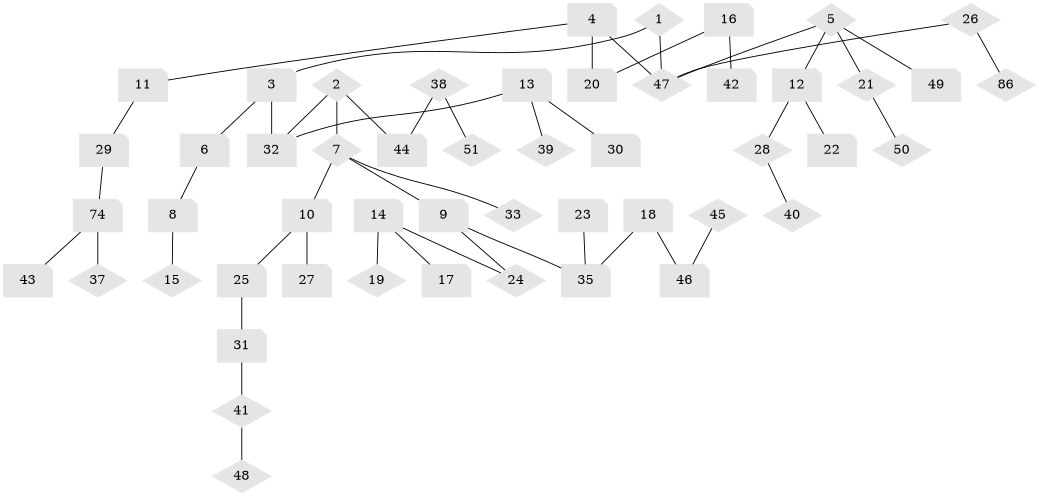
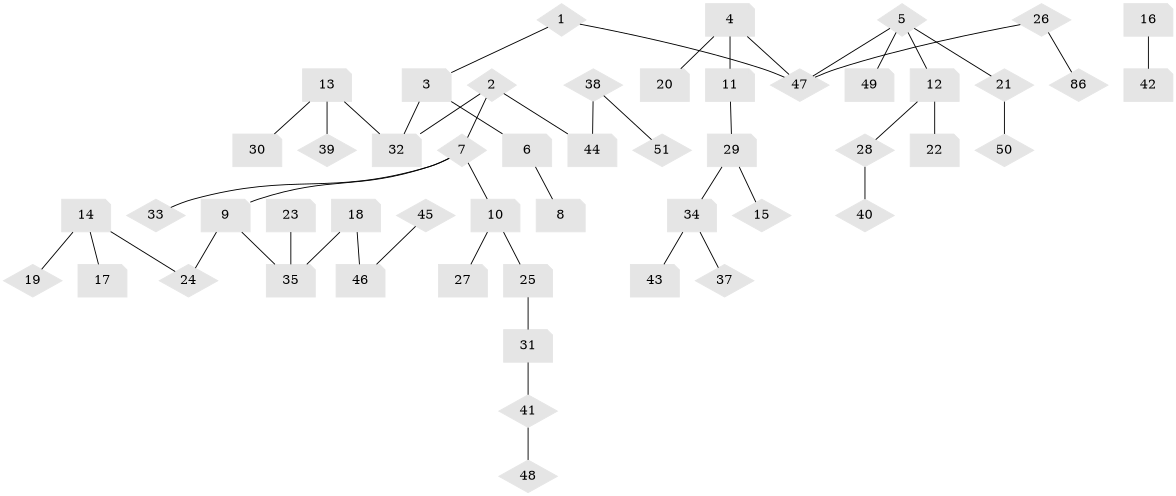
  graph {
    node [color=gray90 shape=note style=filled]
    edge [weight=1.0]
    1 [shape=diamond]
    3
    47 [shape=diamond]
    32
    6
    2 [shape=diamond]
    7 [shape=diamond]
    44
    9
    10
    33 [shape=diamond]
    8
    4
    11
    20
    29
    5 [shape=diamond]
    12
    21 [shape=diamond]
    49
    22
    28 [shape=diamond]
    50 [shape=diamond]
    15 [shape=diamond]
    24 [shape=diamond]
    35
    25
    27
    31
-   34 [label=74]
+   34
    13
    30
    39 [shape=diamond]
    14
    17
    19 [shape=diamond]
    16
    42
    18
    46
    23
    41 [shape=diamond]
    26 [shape=diamond]
    n44 [label=86 shape=diamond]
    40 [shape=diamond]
    37 [shape=diamond]
    43
    48 [shape=diamond]
    38 [shape=diamond]
    51 [shape=diamond]
    45 [shape=diamond]
    1 -- 3
    1 -- 47
    3 -- 32
    3 -- 6
    6 -- 8
    2 -- 32
    2 -- 7
    2 -- 44
    7 -- 9
    7 -- 10
    7 -- 33
    9 -- 24
    9 -- 35
    10 -- 25
    10 -- 27
-   8 -- 15
+   29 -- 15
    4 -- 47
    4 -- 11
    4 -- 20
    11 -- 29
    29 -- 34
    5 -- 47
    5 -- 12
    5 -- 21
    5 -- 49
    12 -- 22
    12 -- 28
    21 -- 50
    28 -- 40
    25 -- 31
    31 -- 41
    34 -- 37
    34 -- 43
    13 -- 32
    13 -- 30
    13 -- 39
    14 -- 24
    14 -- 17
    14 -- 19
-   16 -- 20
    16 -- 42
    18 -- 35
    18 -- 46
    23 -- 35
    41 -- 48
    26 -- 47
    26 -- n44
    38 -- 44
    38 -- 51
    45 -- 46
  }
